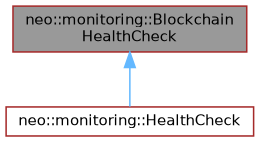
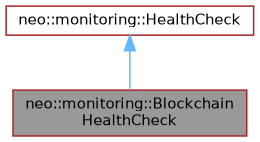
  digraph {
    node [color=brown fontname=Helvetica fontsize=10 shape=box style=filled]
    n1 [fillcolor=grey60 fontcolor=black height=0.2 label="neo::monitoring::Blockchain\lHealthCheck" width=0.4]
    n2 [fillcolor=white height=0.2 label="neo::monitoring::HealthCheck" width=0.4]
-   n1 -> n2 [color=steelblue1 dir=back fontname=Helvetica fontsize=10 labelfontname=Helvetica labelfontsize=10 style=solid]
+   n2 -> n1 [color=steelblue1 dir=back fontname=Helvetica fontsize=10 labelfontname=Helvetica labelfontsize=10 style=solid]
  }
